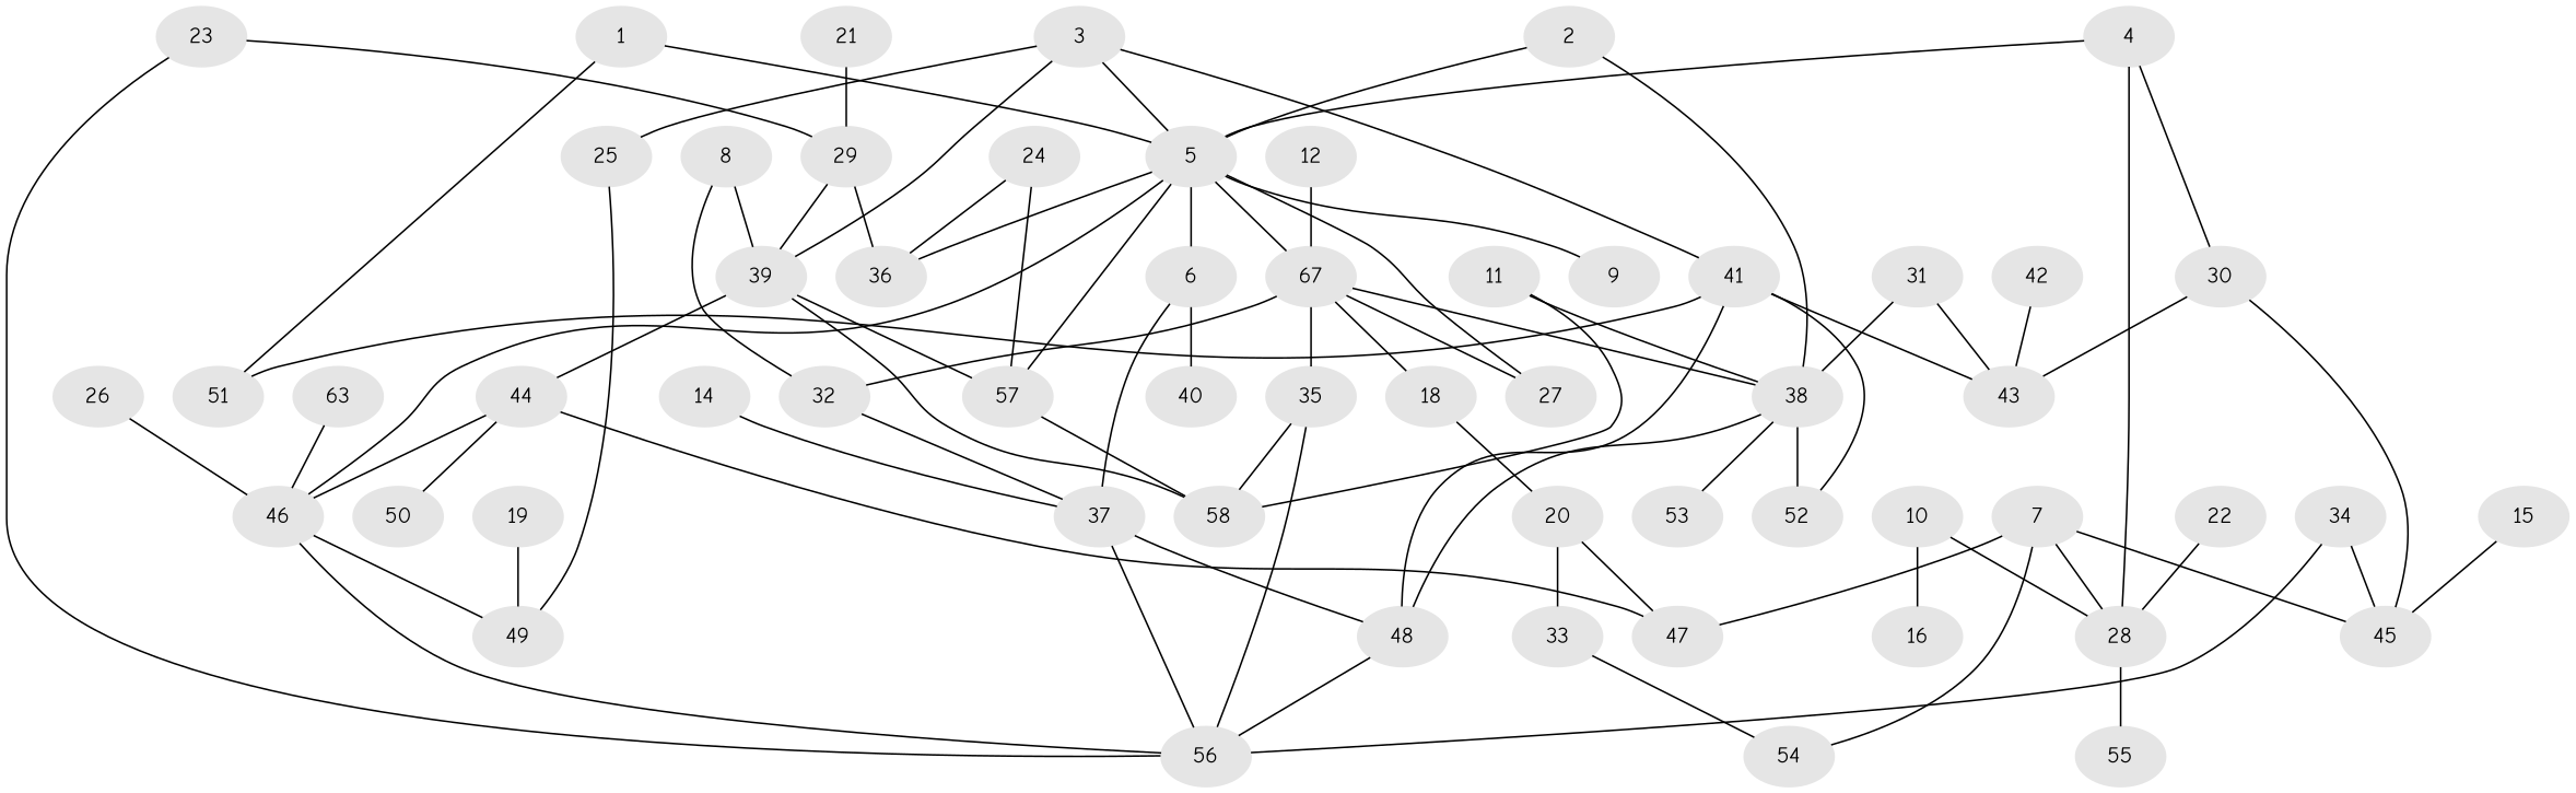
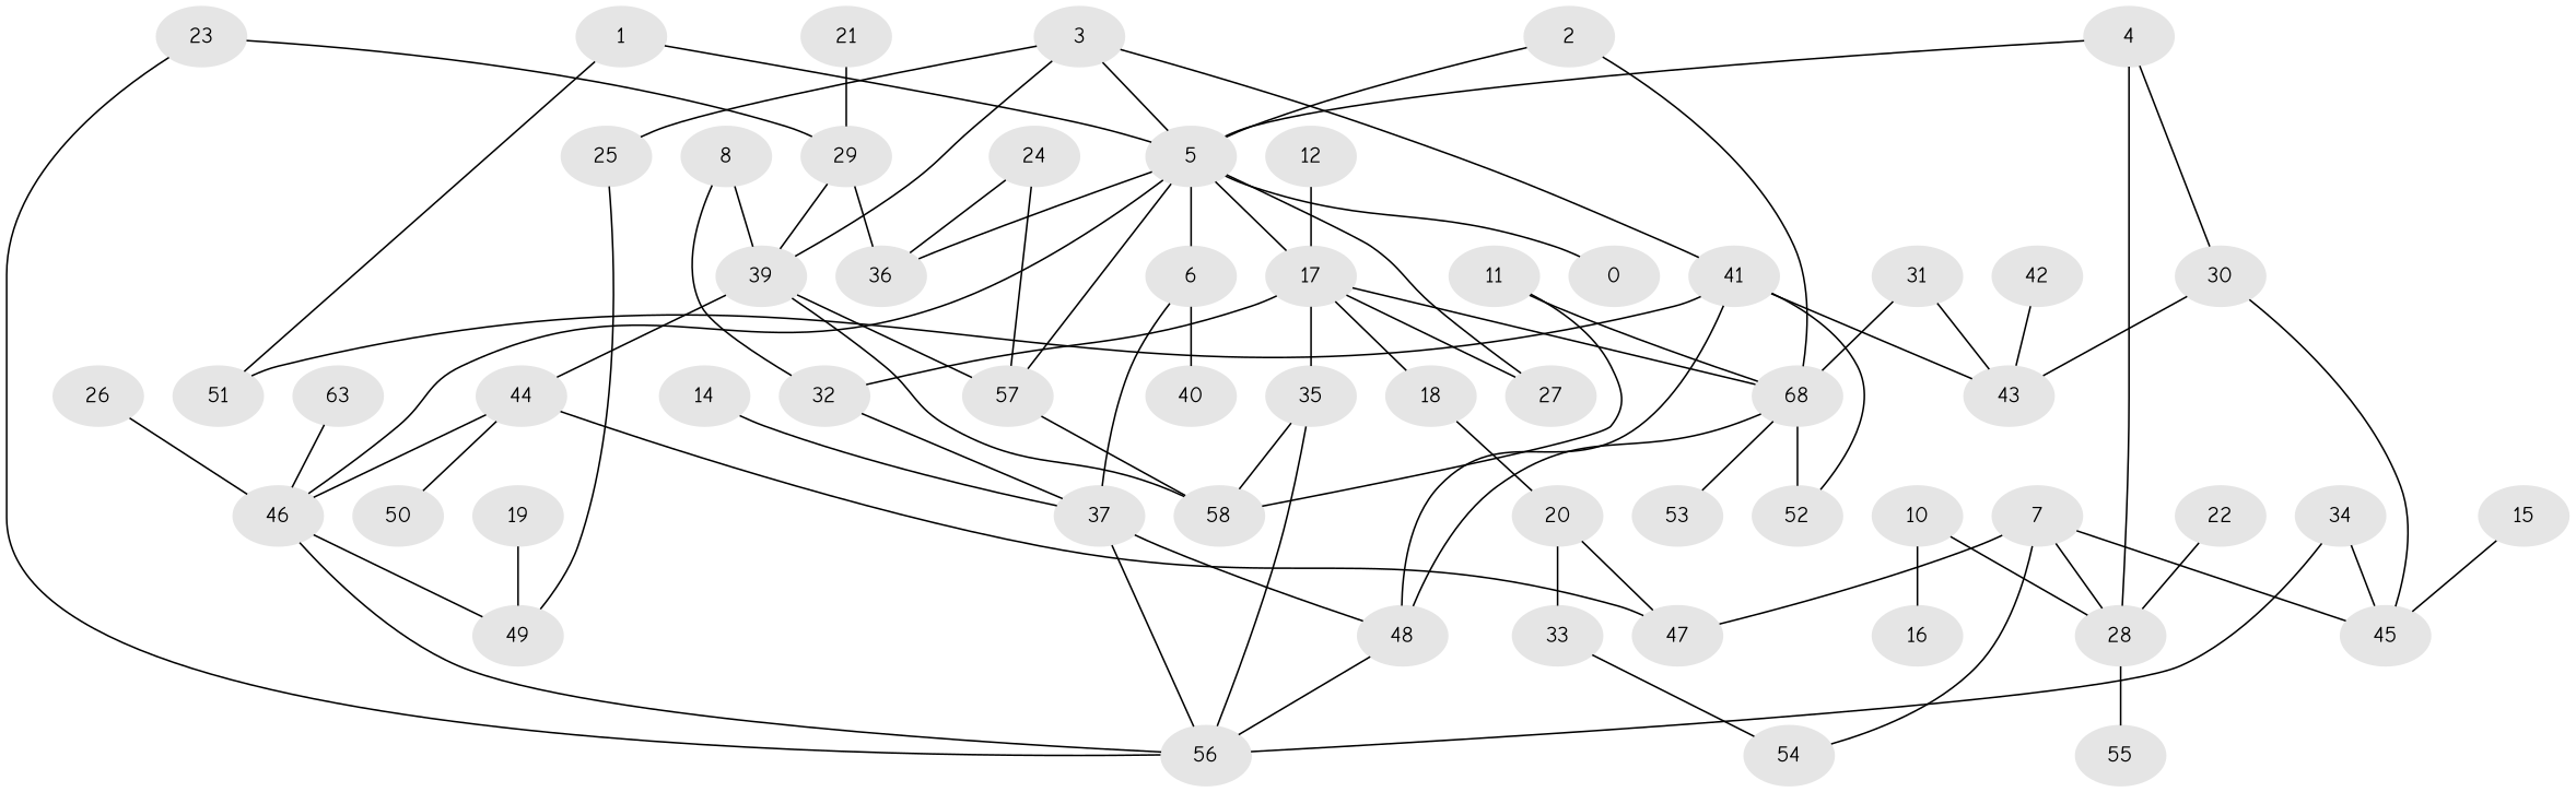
  graph {
    fontname="Comic Neue"
    node [color=gray90 fontname="Comic Neue" style=filled]
    edge [fontname="Comic Neue" weight=1.0]
    1
    5
    51
    6
-   9
-   17 [label=67]
+   9 [label=0]
+   17
    27
    36
    46
    57
    2
-   38
+   38 [label=68]
    48
    52
    53
    3
    25
    39
    41
    49
    44
    58
    43
    4
    28
    30
    55
    45
    37
    40
    32
    18
    35
    56
    7
    47
    54
    8
    50
    10
    16
    11
    12
    n44 [label=63]
    14
    15
    20
    33
    19
    21
    29
    22
    23
    24
    26
    31
    34
    42
    1 -- 5
    1 -- 51
    5 -- 6
    5 -- 9
    5 -- 17
    5 -- 27
    5 -- 36
    5 -- 46
    5 -- 57
    6 -- 37
    6 -- 40
    17 -- 27
    17 -- 38
    17 -- 32
    17 -- 18
    17 -- 35
    46 -- 49
    46 -- 56
    57 -- 58
    2 -- 5
    2 -- 38
    38 -- 48
    38 -- 52
    38 -- 53
    48 -- 56
    3 -- 5
    3 -- 25
    3 -- 39
    3 -- 41
    25 -- 49
    39 -- 57
    39 -- 44
    39 -- 58
    41 -- 51
    41 -- 48
    41 -- 52
    41 -- 43
    44 -- 46
    44 -- 47
    44 -- 50
    4 -- 5
    4 -- 28
    4 -- 30
    28 -- 55
    30 -- 43
    30 -- 45
    37 -- 48
    37 -- 56
    32 -- 37
    18 -- 20
    35 -- 58
    35 -- 56
    7 -- 28
    7 -- 45
    7 -- 47
    7 -- 54
    8 -- 39
    8 -- 32
    10 -- 28
    10 -- 16
    11 -- 38
    11 -- 58
    12 -- 17
    n44 -- 46
    14 -- 37
    15 -- 45
    20 -- 47
    20 -- 33
    33 -- 54
    19 -- 49
    21 -- 29
    29 -- 36
    29 -- 39
    22 -- 28
    23 -- 56
    23 -- 29
    24 -- 36
    24 -- 57
    26 -- 46
    31 -- 38
    31 -- 43
    34 -- 45
    34 -- 56
    42 -- 43
  }
